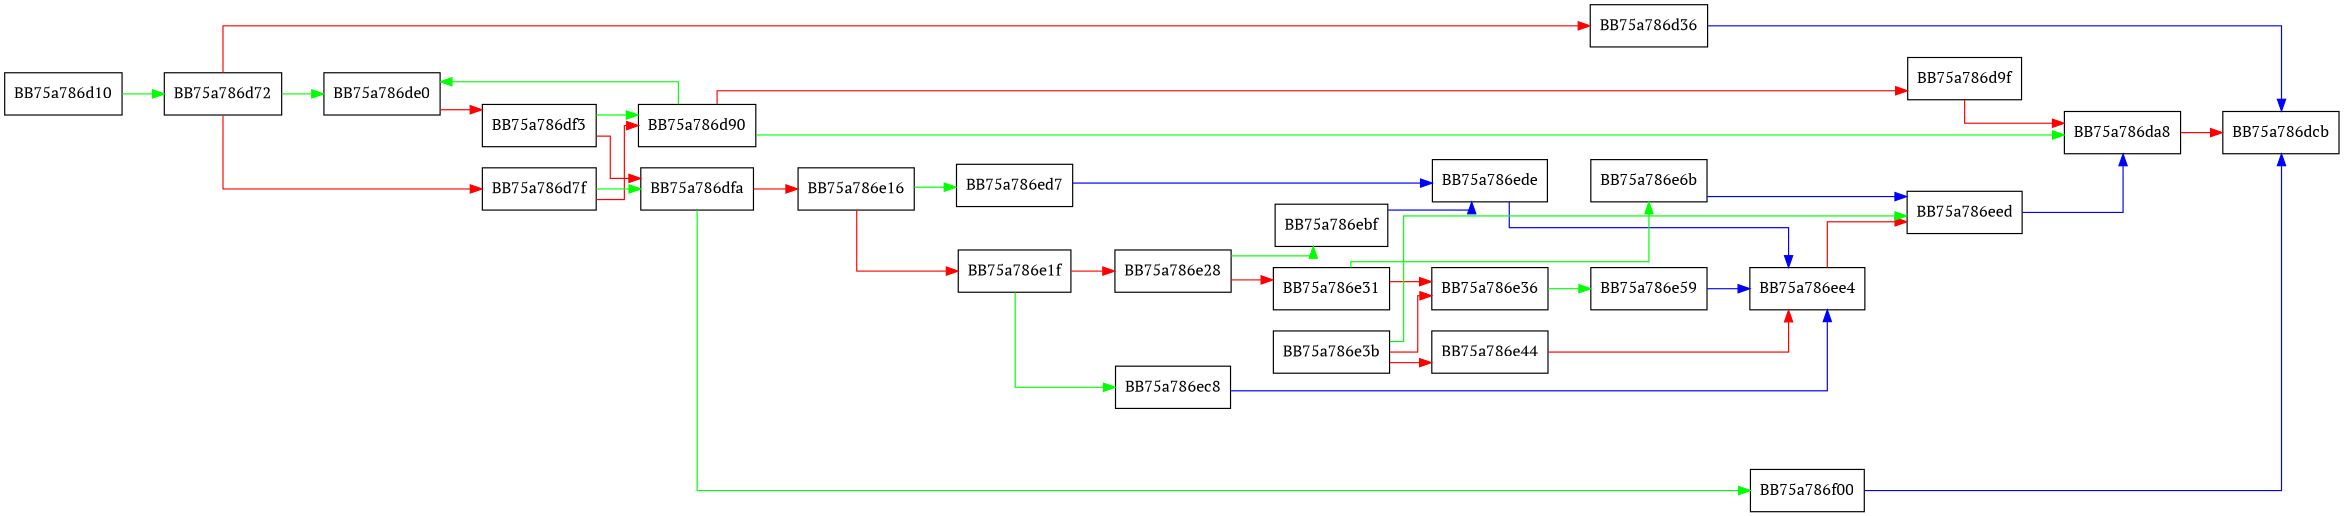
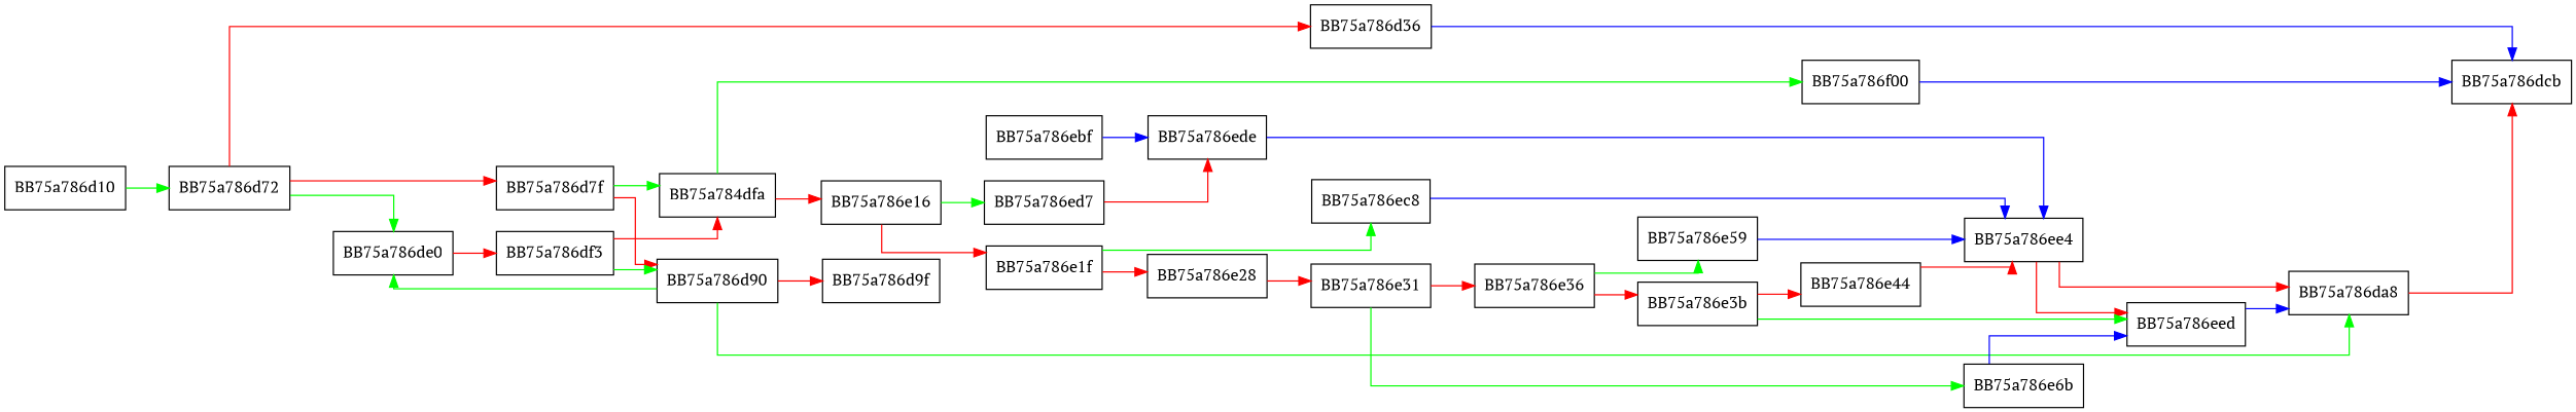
  digraph {
    fontname="PT Serif"
    rankdir=LR
    splines=ortho
    node [fontname="PT Serif" shape=box]
    edge [color=red fontname="PT Serif"]
    BB75a786d10
    BB75a786d72
    BB75a786d36
    BB75a786de0
    BB75a786d7f
    BB75a786dcb
    BB75a786df3
    BB75a786d90
-   BB75a786dfa
+   BB75a786dfa [label=BB75a784dfa]
    BB75a786da8
    BB75a786d9f
    BB75a786f00
    BB75a786e16
    BB75a786ed7
    BB75a786e1f
    BB75a786ede
    BB75a786ec8
    BB75a786e28
    BB75a786ee4
    BB75a786ebf
    BB75a786e31
    BB75a786eed
    BB75a786e6b
    BB75a786e36
    BB75a786e59
    BB75a786e3b
    BB75a786e44
    BB75a786d10 -> BB75a786d72 [color=green]
    BB75a786d72 -> BB75a786d36
    BB75a786d72 -> BB75a786de0 [color=green]
    BB75a786d72 -> BB75a786d7f
    BB75a786d36 -> BB75a786dcb [color=blue]
    BB75a786de0 -> BB75a786df3
    BB75a786d7f -> BB75a786d90
    BB75a786d7f -> BB75a786dfa [color=green]
    BB75a786df3 -> BB75a786d90 [color=green]
    BB75a786df3 -> BB75a786dfa
    BB75a786d90 -> BB75a786de0 [color=green]
    BB75a786d90 -> BB75a786da8 [color=green]
    BB75a786d90 -> BB75a786d9f
    BB75a786dfa -> BB75a786f00 [color=green]
    BB75a786dfa -> BB75a786e16
    BB75a786da8 -> BB75a786dcb
-   BB75a786d9f -> BB75a786da8
+   BB75a786ee4 -> BB75a786da8
    BB75a786f00 -> BB75a786dcb [color=blue]
    BB75a786e16 -> BB75a786ed7 [color=green]
    BB75a786e16 -> BB75a786e1f
-   BB75a786ed7 -> BB75a786ede [color=blue]
+   BB75a786ed7 -> BB75a786ede
    BB75a786e1f -> BB75a786ec8 [color=green]
    BB75a786e1f -> BB75a786e28
    BB75a786ede -> BB75a786ee4 [color=blue]
    BB75a786ec8 -> BB75a786ee4 [color=blue]
-   BB75a786e28 -> BB75a786ebf [color=green]
    BB75a786e28 -> BB75a786e31
    BB75a786ee4 -> BB75a786eed
    BB75a786ebf -> BB75a786ede [color=blue]
    BB75a786e31 -> BB75a786e6b [color=green]
    BB75a786e31 -> BB75a786e36
    BB75a786eed -> BB75a786da8 [color=blue]
    BB75a786e6b -> BB75a786eed [color=blue]
    BB75a786e36 -> BB75a786e59 [color=green]
-   BB75a786e3b -> BB75a786e36
+   BB75a786e36 -> BB75a786e3b
    BB75a786e59 -> BB75a786ee4 [color=blue]
    BB75a786e3b -> BB75a786eed [color=green]
    BB75a786e3b -> BB75a786e44
    BB75a786e44 -> BB75a786ee4
  }
